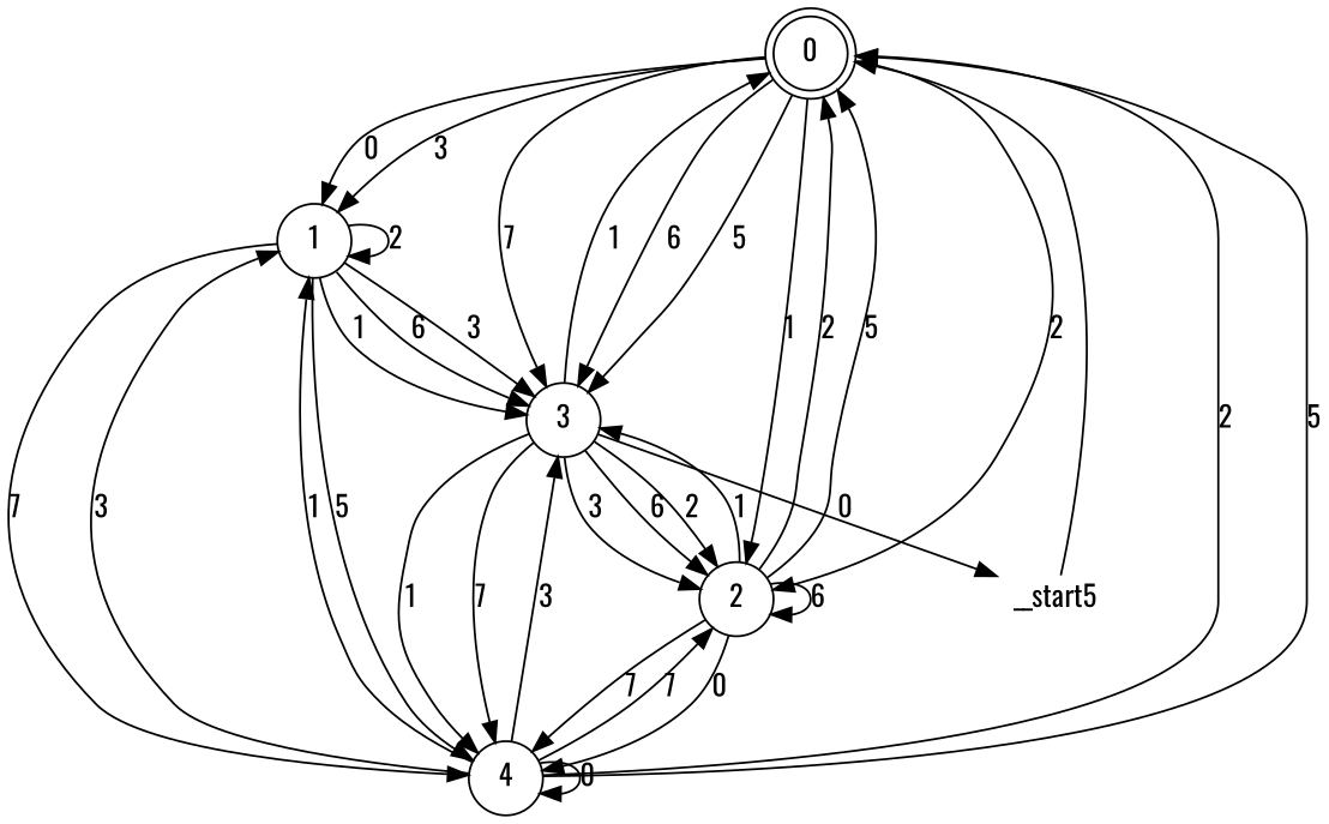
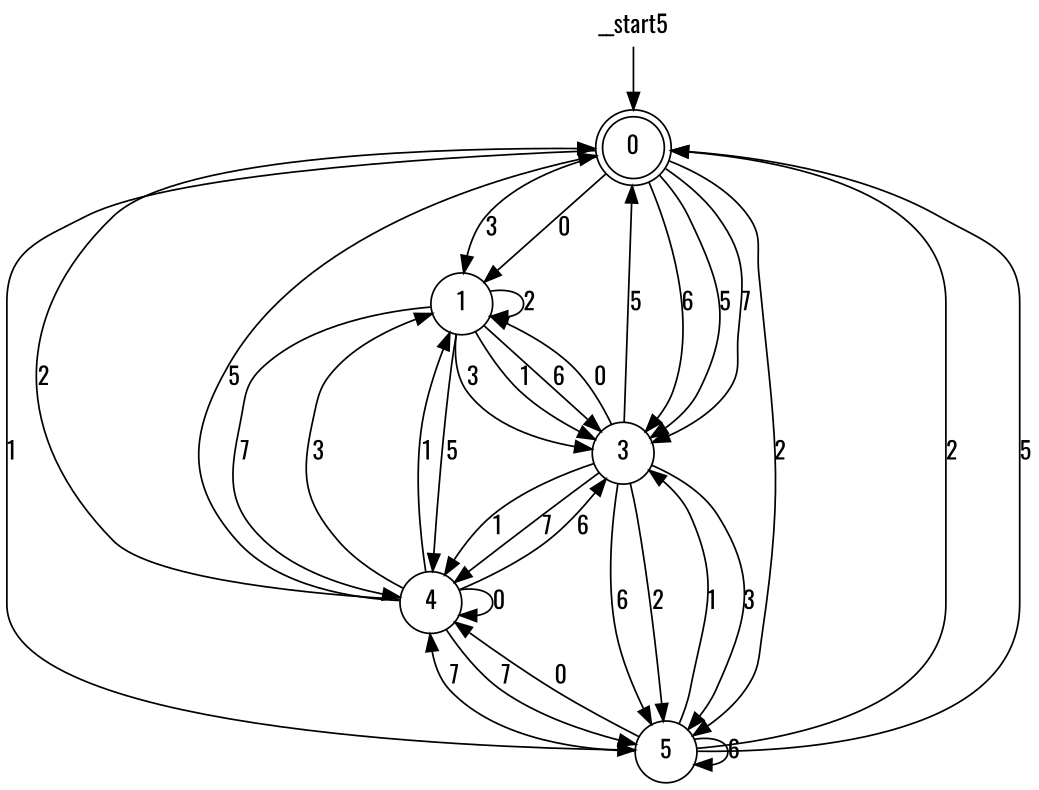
  digraph {
    fontname=Oswald
    node [fontname=Oswald shape=circle]
    edge [fontname=Oswald]
    n1 [label=0 shape=doublecircle]
    n2 [label=1]
-   n3 [label=2]
+   n3 [label=5]
    n4 [label=3]
    n5 [label=4]
    n6 [height=0 label=__start5 shape=none width=0]
    n1 -> n2 [label=3]
    n1 -> n2 [label=0]
    n1 -> n3 [label=1]
    n1 -> n3 [label=2]
    n1 -> n4 [label=6]
    n1 -> n4 [label=5]
    n1 -> n4 [label=7]
    n2 -> n2 [label=2]
    n2 -> n4 [label=3]
    n2 -> n4 [label=1]
    n2 -> n4 [label=6]
    n2 -> n5 [label=5]
    n2 -> n5 [label=7]
    n3 -> n1 [label=2]
    n3 -> n1 [label=5]
    n3 -> n3 [label=6]
    n3 -> n4 [label=1]
    n3 -> n5 [label=0]
    n3 -> n5 [label=7]
-   n4 -> n1 [label=1]
-   n4 -> n6 [label=0]
+   n4 -> n1 [label=5]
+   n4 -> n2 [label=0]
    n4 -> n3 [label=3]
    n4 -> n3 [label=6]
    n4 -> n3 [label=2]
    n4 -> n5 [label=1]
    n4 -> n5 [label=7]
    n5 -> n1 [label=2]
    n5 -> n1 [label=5]
    n5 -> n2 [label=3]
    n5 -> n2 [label=1]
    n5 -> n3 [label=7]
-   n5 -> n4 [label=3]
+   n5 -> n4 [label=6]
    n5 -> n5 [label=0]
    n6 -> n1
  }
